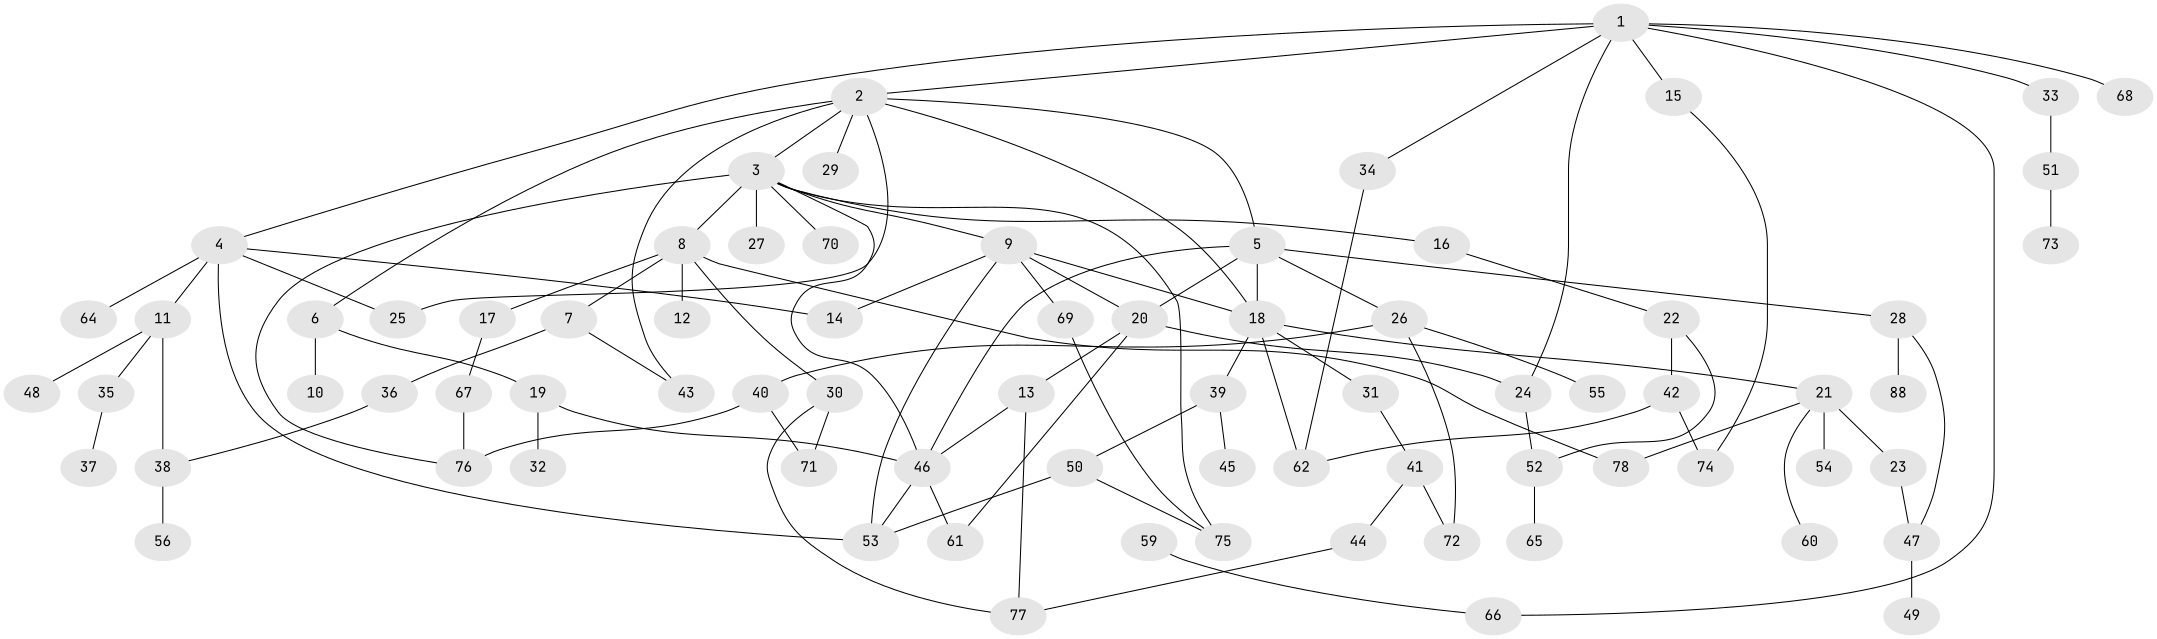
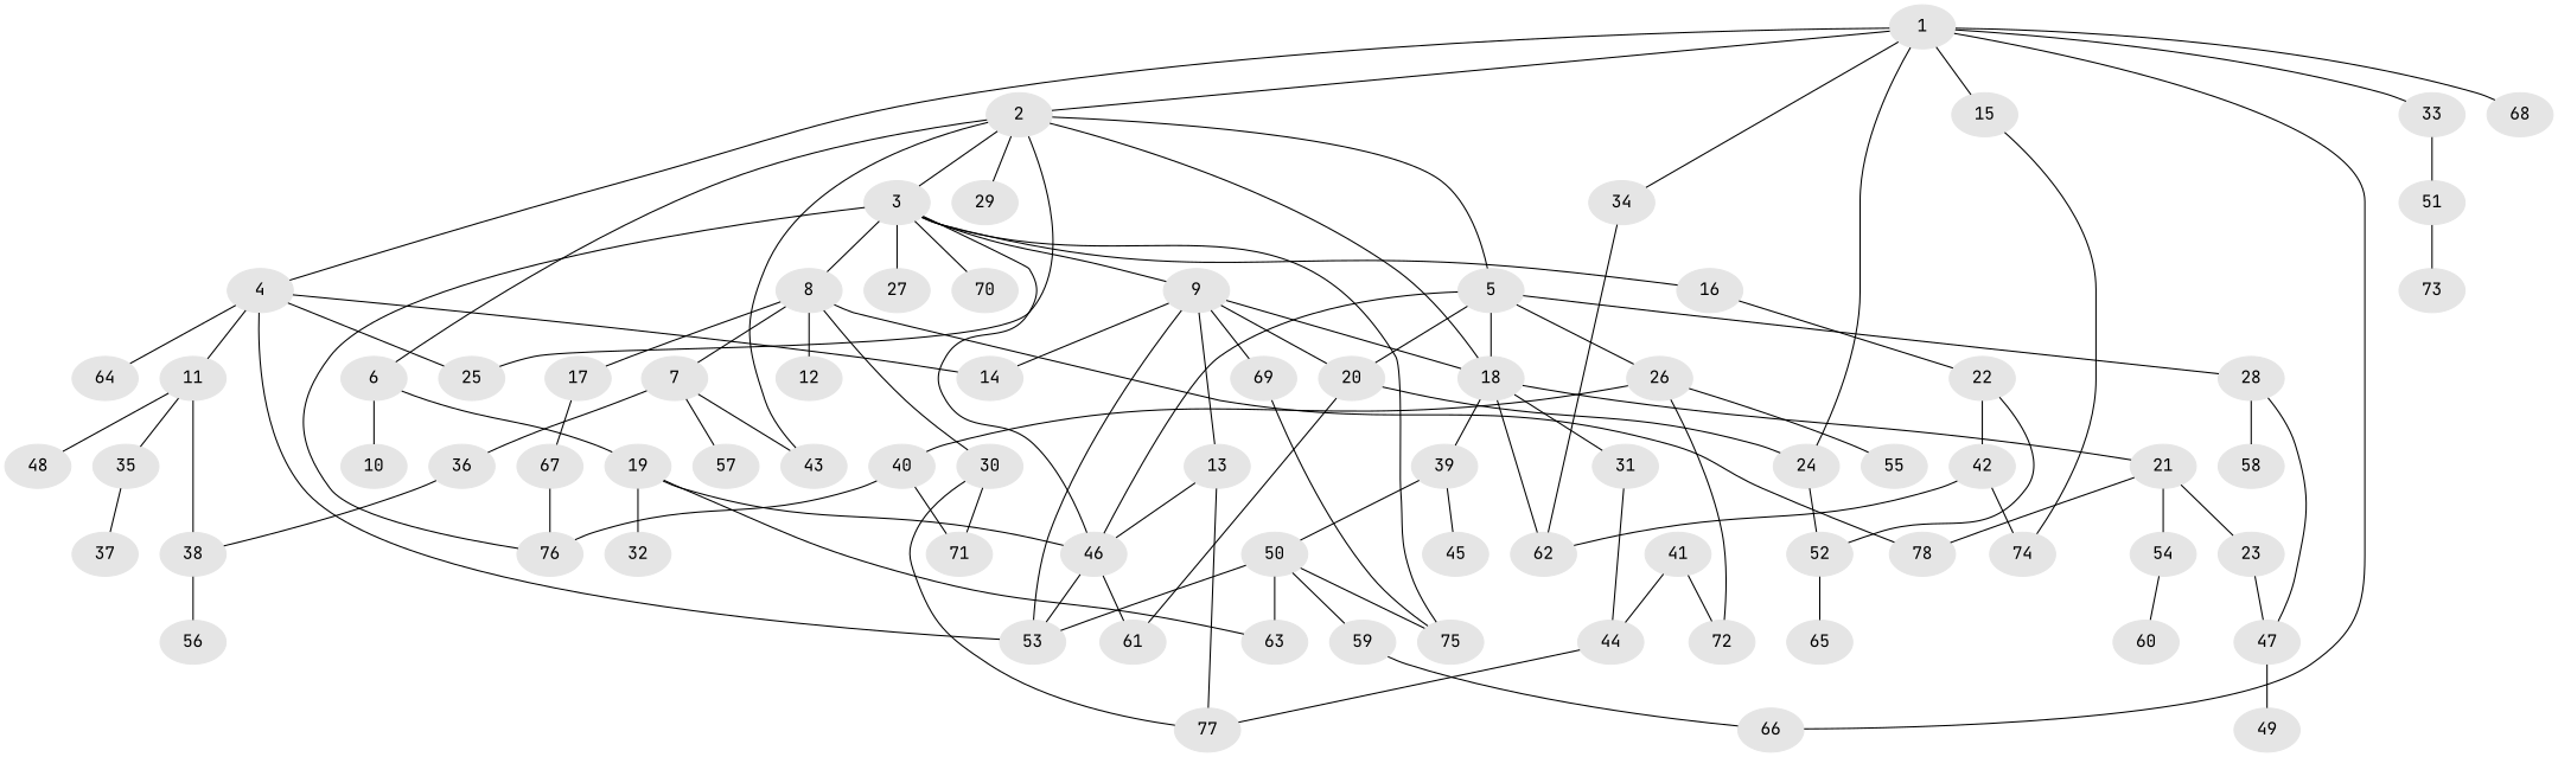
  graph {
    fontname="JetBrains Mono"
    node [color=gray90 fontname="JetBrains Mono" style=filled]
    edge [fontname="JetBrains Mono"]
    1
    2
    4
    15
    24
    33
    34
    66
    68
    3
    5
    6
    18
    25
    29
    43
    11
    14
    53
    64
    74
    52
    51
    62
    8
    9
    16
    27
    46
    70
    75
    76
    20
    26
    28
    10
    19
    7
    36
+   57
    21
    31
    39
    12
    17
    30
    78
    13
    69
    22
    61
    35
    38
    48
    40
    55
    72
    47
-   58 [label=88]
+   58
    32
+   63
    67
    77
    71
    37
    56
    42
    23
    54
    41
    45
    50
    60
    65
    49
    44
    73
    59
    1 -- 2
    1 -- 4
    1 -- 15
    1 -- 24
    1 -- 33
    1 -- 34
    1 -- 66
    1 -- 68
    2 -- 3
    2 -- 5
    2 -- 6
    2 -- 18
    2 -- 25
    2 -- 29
    2 -- 43
    4 -- 25
    4 -- 11
    4 -- 14
    4 -- 53
    4 -- 64
    15 -- 74
    24 -- 52
    33 -- 51
    34 -- 62
    3 -- 8
    3 -- 9
    3 -- 16
    3 -- 27
    3 -- 46
    3 -- 70
    3 -- 75
    3 -- 76
    5 -- 18
    5 -- 46
    5 -- 20
    5 -- 26
    5 -- 28
    6 -- 10
    6 -- 19
    18 -- 62
    18 -- 21
    18 -- 31
    18 -- 39
    11 -- 35
    11 -- 38
    11 -- 48
    52 -- 65
    51 -- 73
    8 -- 7
    8 -- 12
    8 -- 17
    8 -- 30
    8 -- 78
    9 -- 18
    9 -- 14
    9 -- 53
    9 -- 20
-   20 -- 13
+   9 -- 13
    9 -- 69
    16 -- 22
    46 -- 53
    46 -- 61
    20 -- 24
    20 -- 61
    26 -- 40
    26 -- 55
    26 -- 72
    28 -- 47
    28 -- 58
    19 -- 46
    19 -- 32
+   19 -- 63
    7 -- 43
    7 -- 36
+   7 -- 57
    36 -- 38
    21 -- 78
    21 -- 23
    21 -- 54
-   31 -- 41
+   31 -- 44
    39 -- 45
    39 -- 50
    17 -- 67
    30 -- 77
    30 -- 71
    13 -- 46
    13 -- 77
    69 -- 75
    22 -- 52
    22 -- 42
    35 -- 37
    38 -- 56
    40 -- 76
    40 -- 71
    47 -- 49
    67 -- 76
    42 -- 74
    42 -- 62
    23 -- 47
-   21 -- 60
+   54 -- 60
    41 -- 72
    41 -- 44
    50 -- 53
    50 -- 75
+   50 -- 63
+   50 -- 59
    44 -- 77
    59 -- 66
  }
